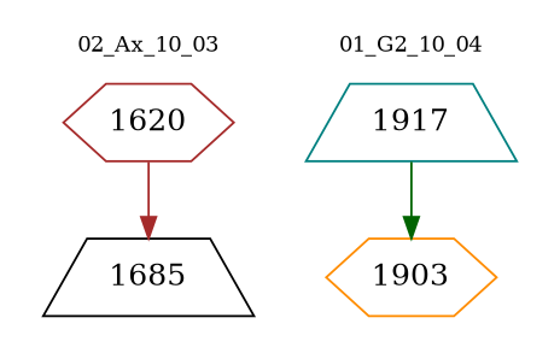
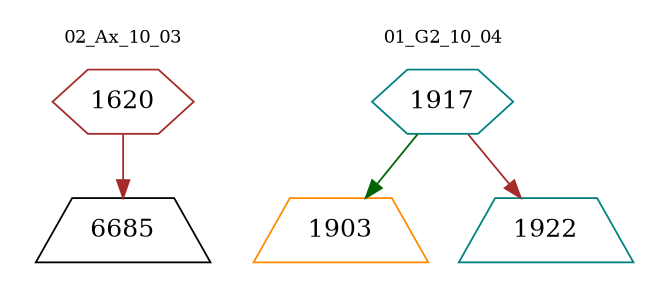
  digraph {
    node [color=teal shape=trapezium]
    edge [color=brown]
    n1 [color=brown label=1620 shape=hexagon]
-   n2 [color=black label=1685]
-   n3 [label=1917]
-   n4 [color=darkorange label=1903 shape=hexagon]
+   n2 [color=black label=6685]
+   n3 [label=1917 shape=hexagon]
+   n4 [color=darkorange label=1903]
+   n5 [label=1922]
    subgraph cluster_1 {
      color=white
      fontsize=10
      label="02_Ax_10_03"
      n1
      n2
    }
    subgraph cluster_2 {
      color=white
      fontsize=10
      label="01_G2_10_04"
      n3
      n4
+     n5
    }
    n1 -> n2
    n3 -> n4 [color=darkgreen]
+   n3 -> n5
  }
